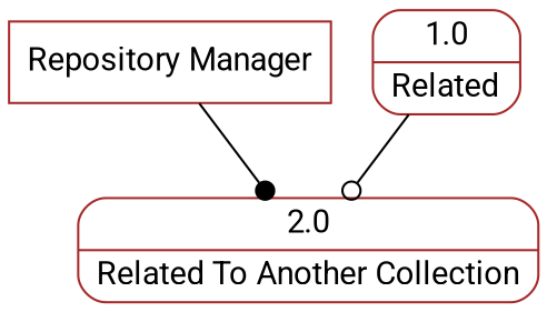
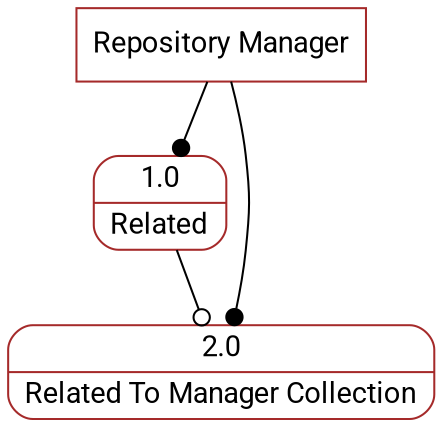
  digraph {
    fontname=Roboto
    node [color=brown fontname=Roboto shape=Mrecord]
    edge [arrowhead=dot fontname=Roboto]
    n1 [label="Repository Manager" shape=box]
    n2 [label="{<f0> 1.0|<f1> Related }"]
-   n3 [label="{<f0> 2.0|<f1> Related To Another Collection }"]
+   n3 [label="{<f0> 2.0|<f1> Related To Manager Collection }"]
+   n1 -> n2
    n1 -> n3
    n2 -> n3 [arrowhead=odot]
  }
